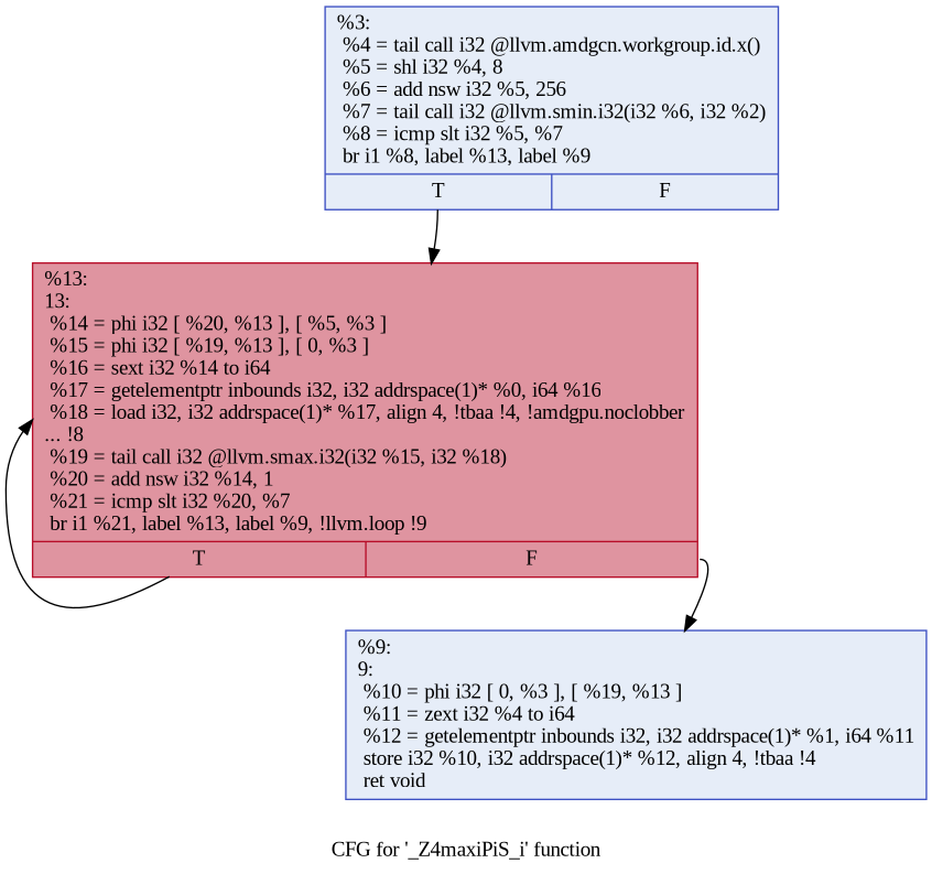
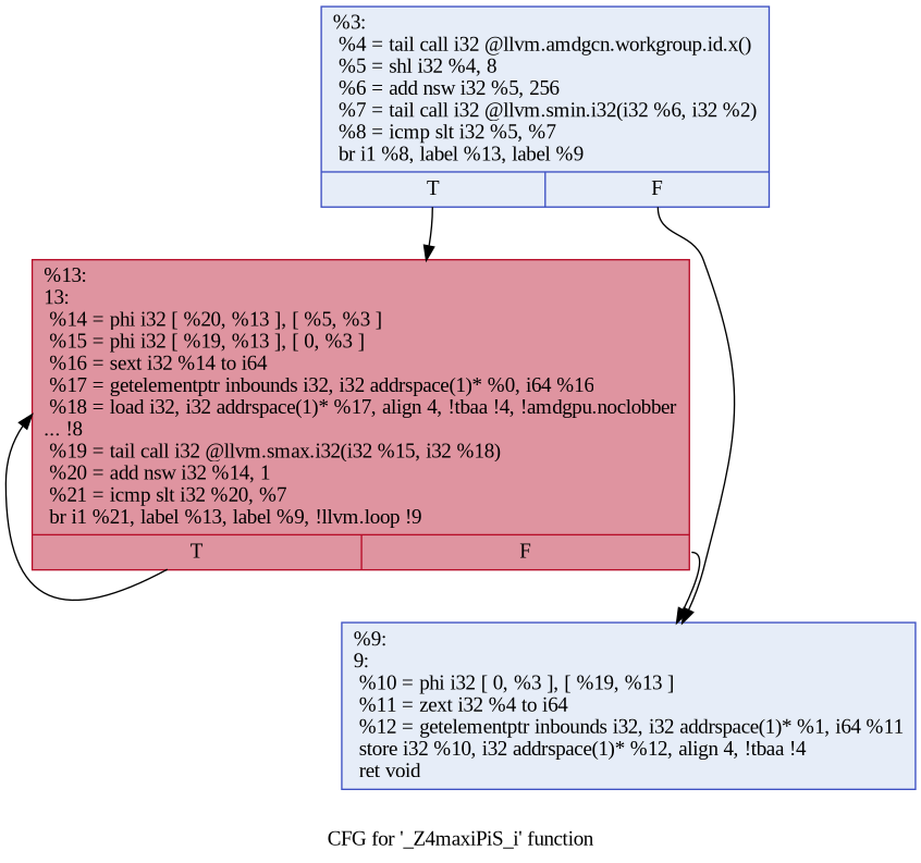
  digraph {
    label="CFG for '_Z4maxiPiS_i' function"
    fontname="Liberation Serif"
    node [color="#3d50c3ff" fillcolor="#c7d7f070" shape=record style=filled fontname="Liberation Serif"]
    edge [tailport=s0 fontname="Liberation Serif"]
    n1 [label="{%3:\l  %4 = tail call i32 @llvm.amdgcn.workgroup.id.x()\l  %5 = shl i32 %4, 8\l  %6 = add nsw i32 %5, 256\l  %7 = tail call i32 @llvm.smin.i32(i32 %6, i32 %2)\l  %8 = icmp slt i32 %5, %7\l  br i1 %8, label %13, label %9\l|{<s0>T|<s1>F}}"]
    n2 [color="#b70d28ff" fillcolor="#b70d2870" label="{%13:\l13:                                               \l  %14 = phi i32 [ %20, %13 ], [ %5, %3 ]\l  %15 = phi i32 [ %19, %13 ], [ 0, %3 ]\l  %16 = sext i32 %14 to i64\l  %17 = getelementptr inbounds i32, i32 addrspace(1)* %0, i64 %16\l  %18 = load i32, i32 addrspace(1)* %17, align 4, !tbaa !4, !amdgpu.noclobber\l... !8\l  %19 = tail call i32 @llvm.smax.i32(i32 %15, i32 %18)\l  %20 = add nsw i32 %14, 1\l  %21 = icmp slt i32 %20, %7\l  br i1 %21, label %13, label %9, !llvm.loop !9\l|{<s0>T|<s1>F}}"]
    n3 [label="{%9:\l9:                                                \l  %10 = phi i32 [ 0, %3 ], [ %19, %13 ]\l  %11 = zext i32 %4 to i64\l  %12 = getelementptr inbounds i32, i32 addrspace(1)* %1, i64 %11\l  store i32 %10, i32 addrspace(1)* %12, align 4, !tbaa !4\l  ret void\l}"]
    n1 -> n2
+   n1 -> n3 [tailport=s1]
    n2 -> n2
    n2 -> n3 [tailport=s1]
  }
